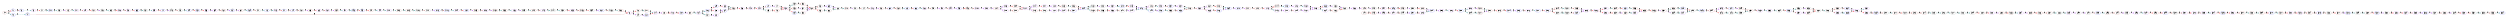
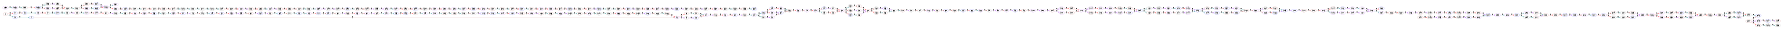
  strict digraph {
    rankdir=LR
    node [color=purple]
    edge [arrowhead=normal color=teal]
    S0 [color=brown]
    S1 [color=blue]
    S2 [color=blue]
    S3 [color=blue]
    S4 [color=blue]
    S5
    S6
    S7 [color=gray40]
    S8 [color=brown]
    S9 [color=gray40]
    S10 [color=blue]
    S11 [color=brown]
    S12 [color=blue]
    S13 [color=gray40]
    S14
    S15 [color=brown]
    S16 [color=brown]
    S17
    S18
    S19
    S20 [color=blue]
    S21 [color=brown]
    S22 [color=brown]
    S23 [color=gray40]
    S24
    S25 [color=gray40]
    S26 [color=blue]
    S27 [color=gray40]
    S28
    S29 [color=blue]
    S30
    S31
    S32
    S33
    S34 [color=blue]
    S35 [color=blue]
    S36 [color=brown]
    S37 [color=gray40]
    S38
    S39
    S40
    S41 [color=blue]
    S42
    S43 [color=gray40]
    S44 [color=blue]
    S45 [color=gray40]
    S46 [color=gray40]
    S47 [color=gray40]
    S48 [color=brown]
    S49 [color=blue]
    S50
    S51 [color=blue]
    S52 [color=gray40]
    S53 [color=brown]
    S54 [color=blue]
    S55
    S56 [color=brown]
    S57 [color=gray40]
    S58 [color=brown]
    S59
    S60 [color=brown]
    S61 [color=brown]
    S62 [color=gray40]
    S63 [color=brown]
    S64 [color=blue]
    S65 [color=blue]
    S66 [color=brown]
    S67 [color=brown]
    S68 [color=gray40]
    S69 [color=blue]
    S70 [color=brown]
    S71 [color=gray40]
    S72 [color=gray40]
    S73 [color=blue]
    S74 [color=gray40]
    S75
    S76
    S77 [color=blue]
    S78 [color=brown]
    S79 [color=blue]
    S80 [color=blue]
    S81 [color=gray40]
    S82 [color=brown]
    S83 [color=brown]
    S84 [color=blue]
    S85
    S86 [color=blue]
    S87
    S88
    S89 [color=brown]
    S90 [color=gray40]
    S91
    S92
    S93 [color=blue]
    S94
    S95 [color=blue]
    S96 [color=blue]
    S97 [color=brown]
    S98 [color=brown]
    S99
    S100
    S101
    S102
    S103 [color=brown]
    S104 [color=brown]
    S105 [color=brown]
    S106
    S107
    S108 [color=gray40]
    S109 [color=brown]
    S110 [color=brown]
    S111 [color=gray40]
    S112
    S113 [color=blue]
    S114
    S115 [color=brown]
    S116 [color=blue]
    S117
    S118 [color=gray40]
    S119
    S120
    S121
    S122 [color=blue]
    S123 [color=brown]
    S124
    S125 [color=brown]
    S126 [color=brown]
    S127 [color=blue]
    S128
    S129 [color=blue]
    S130 [color=brown]
    S131 [color=gray40]
    S132 [color=brown]
    S133 [color=brown]
    S134 [color=gray40]
    S135 [color=gray40]
    S136
    S137
    S138
    S139 [color=gray40]
    S140 [color=blue]
    S141 [color=gray40]
    S142 [color=brown]
    S143
    S144
    S145
    S146 [color=blue]
    S147 [color=gray40]
    S148 [color=brown]
    S149 [color=blue]
    S150 [color=gray40]
    S151
    S152 [color=blue]
    S153
    S154 [color=blue]
    S155 [color=brown]
    S156 [color=brown]
    S157
    S158 [color=blue]
    S159 [color=gray40]
    S160 [color=brown]
    S161 [color=blue]
    S162
    S163 [color=gray40]
    S164 [color=gray40]
    S165
    S166 [color=brown]
    S167 [color=brown]
    S168 [color=blue]
    S169 [color=blue]
    S170 [color=blue]
    S171 [color=brown]
    S172 [color=brown]
    S173
    S174 [color=brown]
    S175
    S176 [color=blue]
    S177
    S178
    S179
    S180
    S181
    S182
    S183 [color=blue]
    S184
-   S185 [color=gray40]
    S186 [color=brown]
    n188 [color=gray40 label=S887]
    S188
    S190 [color=brown]
    S192 [color=gray40]
    S191 [color=brown]
    S193 [color=brown]
    S194
    S195
    S196 [color=blue]
    S197
    S198 [color=brown]
    S199 [color=gray40]
    S200 [color=gray40]
    S201 [color=blue]
    S202 [color=brown]
    S203
    S204 [color=blue]
    S205
    S206
    S207 [color=blue]
    S208
    S209 [color=gray40]
    S210 [color=brown]
    S211 [color=brown]
    S212 [color=brown]
    S213 [color=brown]
    S214 [color=blue]
    S215 [color=blue]
    S216
    S217 [color=blue]
    S218 [color=blue]
    S219 [color=brown]
    S220 [color=gray40]
    S221 [color=gray40]
    S222 [color=gray40]
    S223 [color=brown]
    S224 [color=blue]
    S225
    S226
    S227
    S228
    S229 [color=brown]
    S230 [color=gray40]
    S231 [color=blue]
    S232 [color=brown]
    S233 [color=brown]
    S234
    S235 [color=brown]
    S236 [color=brown]
    S237 [color=brown]
    S238 [color=brown]
    S239 [color=gray40]
    S240 [color=blue]
    S241
    S242 [color=gray40]
    S243 [color=blue]
    S244 [color=brown]
    S245
    S246 [color=brown]
    S247 [color=blue]
    S248 [color=gray40]
    S249 [color=brown]
    S250 [color=gray40]
-   S251 [color=brown]
    S252
    S253
    S254 [color=gray40]
    S255 [color=blue]
    S256 [color=gray40]
    S257
    S258 [color=gray40]
    S259 [color=brown]
    S260 [color=gray40]
    S261 [color=gray40]
    S262 [color=brown]
    S263
    S264 [color=blue]
    S265 [color=blue]
    S266
    S267
    S268
    S269 [color=blue]
    S270 [color=gray40]
    S271 [color=brown]
    S272 [color=gray40]
    S273 [color=brown]
    S274 [color=brown]
    S275 [color=gray40]
    S276 [color=gray40]
    S277 [color=gray40]
    S278 [color=gray40]
    S279 [color=gray40]
    S280 [color=gray40]
    S281
    S282 [color=brown]
    S283 [color=brown]
    S284
    S285 [color=brown]
    S286 [color=brown]
    S287 [color=brown]
    S288 [color=gray40]
    S289
    S290 [color=gray40]
    S291 [color=gray40]
    S292 [color=blue]
    S293 [color=brown]
    S294 [color=brown]
    S295 [color=gray40]
    S296
    S297
    S298 [color=brown]
    S299 [color=blue]
    S300 [color=gray40]
    S301
    S302
    S303
    S304
    S305 [color=blue]
    S306
    S307 [color=brown]
    S308 [color=brown]
    S309 [color=brown]
    S310 [color=blue]
    S311 [color=brown]
    S312
    S313
    S314 [color=brown]
    S315 [color=blue]
    S316 [color=gray40]
    S317 [color=brown]
    S318 [color=blue]
    S319 [color=gray40]
    S320 [color=brown]
    S321 [color=blue]
    S322 [color=gray40]
    S323
    S324
    S325
    S326 [color=blue]
    S327 [color=gray40]
    S328 [color=brown]
    S329 [color=gray40]
    S330
    S331 [color=gray40]
    S332 [color=gray40]
    S333 [color=brown]
    S334 [color=blue]
    S0 -> S1 [arrowhead=dot color=red label=C]
    S0 -> S2 [arrowhead=diamond label=T]
    S1 -> S3 [color=brown label=A]
    S2 -> S4 [arrowhead=dot label=T]
    S3 -> S5 [arrowhead=diamond label=T]
    S4 -> S6 [arrowhead=diamond color=brown label=A]
    S5 -> S7 [arrowhead=dot color=red label=G]
    S6 -> S8 [color=red label=C]
    S6 -> S9 [arrowhead=dot color=purple label=A]
    S7 -> S10 [arrowhead=diamond label=A]
    S8 -> S11 [arrowhead=dot label=C]
    S9 -> S12 [color=purple label=C]
    S10 -> S13 [arrowhead=diamond label=A]
    S11 -> S14 [arrowhead=diamond label=G]
    S12 -> S14 [arrowhead=diamond color=red label=G]
    S13 -> S15 [color=purple label=C]
    S14 -> S16 [arrowhead=dot color=purple label=G]
    S15 -> S17 [arrowhead=diamond label=T]
    S16 -> S18 [arrowhead=dot color=red label=A]
    S17 -> S19 [arrowhead=dot color=brown label=C]
    S18 -> S20 [arrowhead=diamond color=red label=C]
    S19 -> S21 [color=red label=T]
    S20 -> S22 [color=purple label=C]
    S21 -> S23 [arrowhead=diamond color=purple label=C]
    S22 -> S24 [label=T]
    S23 -> S25 [arrowhead=diamond label=T]
    S24 -> S26 [arrowhead=diamond label=A]
    S24 -> S27 [arrowhead=dot label=G]
    S25 -> S28 [arrowhead=dot color=red label=A]
    S26 -> S29 [arrowhead=dot color=red label=C]
    S26 -> S30 [color=red label=A]
    S27 -> S31 [arrowhead=dot color=purple label=A]
    S28 -> S32 [arrowhead=dot color=brown label=C]
    S29 -> S33 [arrowhead=dot color=red label=C]
    S30 -> S34 [arrowhead=diamond color=purple label=C]
    S31 -> S34 [color=brown label=C]
    S32 -> S35 [color=red label=T]
    S33 -> S36 [arrowhead=diamond label=A]
    S34 -> S36 [arrowhead=dot color=brown label=A]
    S35 -> S37 [arrowhead=diamond label=A]
    S36 -> S38 [arrowhead=dot color=red label=G]
    S37 -> S39 [arrowhead=dot label=C]
    S38 -> S40 [color=brown label=A]
    S39 -> S41 [arrowhead=dot color=red label=C]
    S40 -> S42 [arrowhead=dot color=red label=A]
    S41 -> S43 [color=purple label=G]
    S42 -> S44 [arrowhead=dot color=brown label=G]
    S42 -> S45 [label=A]
    S43 -> S46 [color=brown label=T]
    S44 -> S47 [arrowhead=dot color=purple label=G]
    S45 -> S48 [arrowhead=dot color=red label=G]
    S46 -> S49 [label=G]
    S47 -> S50 [arrowhead=diamond color=red label=G]
    S48 -> S50 [arrowhead=dot color=red label=G]
    S49 -> S51 [color=red label=T]
    S50 -> S52 [arrowhead=diamond label=G]
    S50 -> S53 [color=brown label=T]
    S50 -> S54 [color=red label=A]
    S51 -> S55 [arrowhead=diamond color=red label=T]
    S52 -> S56 [arrowhead=dot color=brown label=T]
    S53 -> S57 [arrowhead=dot color=purple label=T]
    S54 -> S58 [label=T]
    S55 -> S59 [arrowhead=diamond color=purple label=G]
    S56 -> S60 [arrowhead=dot color=red label=C]
    S57 -> S60 [arrowhead=diamond color=purple label=C]
    S58 -> S60 [color=purple label=C]
    S59 -> S61 [arrowhead=dot color=brown label=C]
    S60 -> S62 [arrowhead=diamond color=brown label=A]
    S60 -> S63 [arrowhead=dot color=red label=T]
    S61 -> S64 [arrowhead=diamond color=purple label=T]
    S62 -> S65 [arrowhead=diamond color=purple label=G]
    S63 -> S66 [label=G]
    S64 -> S67 [arrowhead=dot color=purple label=G]
    S65 -> S68 [color=purple label=G]
    S66 -> S68 [label=G]
    S67 -> S69 [label=T]
    S68 -> S70 [arrowhead=diamond label=G]
    S69 -> S71 [color=brown label=T]
    S70 -> S72 [color=purple label=T]
    S71 -> S73 [label=C]
    S72 -> S74 [color=brown label=A]
    S73 -> S75 [arrowhead=diamond label=G]
    S74 -> S76 [color=brown label=G]
    S75 -> S77 [color=red label=T]
    S76 -> S78 [arrowhead=diamond color=purple label=A]
    S77 -> S79 [arrowhead=dot color=brown label=A]
    S78 -> S80 [arrowhead=dot color=brown label=G]
    S79 -> S81 [color=brown label=A]
    S80 -> S82 [arrowhead=diamond color=brown label=T]
    S81 -> S83 [arrowhead=dot color=purple label=C]
    S82 -> S84 [label=A]
    S83 -> S85 [color=red label=C]
    S84 -> S86 [color=red label=G]
    S85 -> S87 [arrowhead=diamond color=brown label=G]
    S86 -> S88 [arrowhead=diamond label=T]
    S87 -> S89 [arrowhead=dot color=purple label=G]
    S88 -> S90 [arrowhead=diamond color=brown label=C]
    S89 -> S91 [label=T]
    S90 -> S92 [arrowhead=dot color=purple label=G]
    S91 -> S93 [arrowhead=dot label=G]
    S92 -> S94 [color=brown label=T]
    S93 -> S95 [color=red label=A]
    S94 -> S96 [color=purple label=T]
    S95 -> S97 [arrowhead=diamond color=red label=G]
    S96 -> S98 [arrowhead=diamond color=red label=A]
    S97 -> S99 [arrowhead=diamond label=C]
    S98 -> S100 [color=brown label=G]
    S99 -> S101 [arrowhead=dot label=C]
    S100 -> S102 [arrowhead=dot color=purple label=T]
    S101 -> S103 [arrowhead=dot label=G]
    S102 -> S104 [color=purple label=A]
    S103 -> S105 [arrowhead=diamond label=C]
    S104 -> S106 [color=purple label=C]
    S104 -> S107 [color=purple label=T]
    S105 -> S108 [arrowhead=diamond label=G]
    S106 -> S109 [arrowhead=diamond color=red label=G]
    S107 -> S110 [arrowhead=dot color=brown label=G]
    S108 -> S111 [color=brown label=C]
    S109 -> S112 [arrowhead=dot color=red label=T]
    S110 -> S112 [arrowhead=diamond color=brown label=T]
    S111 -> S113 [arrowhead=dot color=purple label=C]
    S112 -> S114 [arrowhead=diamond color=purple label=G]
    S112 -> S115 [arrowhead=dot color=purple label=A]
    S113 -> S116 [arrowhead=diamond color=brown label=A]
    S114 -> S117 [arrowhead=dot color=red label=G]
    S115 -> S118 [arrowhead=diamond color=red label=G]
    S116 -> S119 [arrowhead=diamond label=T]
    S117 -> S120 [arrowhead=dot color=purple label=A]
    S118 -> S121 [color=purple label=C]
    S119 -> S122 [arrowhead=diamond color=red label=C]
    S120 -> S123 [color=brown label=C]
    S121 -> S124 [color=purple label=A]
    S122 -> S125 [arrowhead=dot color=purple label=T]
    S123 -> S126 [arrowhead=dot label=G]
    S124 -> S127 [arrowhead=dot color=brown label=G]
    S125 -> S128 [arrowhead=dot color=brown label=A]
    S126 -> S129 [arrowhead=dot color=red label=G]
    S127 -> S129 [color=purple label=G]
    S128 -> S130 [arrowhead=dot color=purple label=C]
    S129 -> S131 [arrowhead=dot label=C]
    S129 -> S132 [arrowhead=diamond label=T]
    S130 -> S133 [arrowhead=diamond label=A]
    S131 -> S134 [color=purple label=G]
    S132 -> S135 [arrowhead=diamond color=red label=A]
    S133 -> S136 [arrowhead=dot label=T]
    S134 -> S137 [arrowhead=diamond color=purple label=G]
    S135 -> S138 [arrowhead=diamond color=red label=A]
    S136 -> S139 [arrowhead=diamond color=purple label=C]
    S137 -> S140 [arrowhead=diamond label=A]
    S138 -> S141 [color=brown label=G]
    S139 -> S142 [arrowhead=dot label=C]
    S140 -> S143 [arrowhead=dot color=red label=A]
    S141 -> S144 [arrowhead=diamond color=purple label=A]
    S142 -> S145 [arrowhead=diamond color=brown label=G]
    S143 -> S146 [arrowhead=dot color=purple label=A]
    S144 -> S146 [arrowhead=diamond label=A]
    S145 -> S147 [arrowhead=diamond label=G]
    S146 -> S148 [arrowhead=diamond color=purple label=G]
    S146 -> S149 [arrowhead=diamond label=C]
    S147 -> S150 [arrowhead=diamond label=T]
    S148 -> S151 [label=A]
    S149 -> S152 [arrowhead=dot color=purple label=C]
    S150 -> S153 [arrowhead=dot color=red label=G]
    S151 -> S154 [arrowhead=diamond color=brown label=G]
    S152 -> S155 [arrowhead=diamond label=T]
    S153 -> S156 [arrowhead=diamond color=brown label=G]
    S154 -> S157 [arrowhead=dot color=purple label=G]
    S155 -> S158 [arrowhead=diamond color=brown label=G]
    S156 -> S159 [color=red label=C]
    S157 -> S160 [arrowhead=dot label=T]
    S158 -> S160 [color=brown label=T]
    S159 -> S161 [arrowhead=diamond color=purple label=G]
    S160 -> S162 [arrowhead=diamond color=brown label=C]
    S161 -> S163 [color=brown label=C]
    S162 -> S164 [arrowhead=diamond color=purple label=G]
    S162 -> S165 [color=brown label=T]
    S163 -> S166 [label=T]
    S164 -> S167 [color=red label=C]
    S165 -> S168 [color=red label=C]
    S166 -> S6 [arrowhead=diamond color=red label=A]
    S167 -> S169 [arrowhead=diamond label=G]
    S168 -> S169 [arrowhead=dot color=purple label=G]
    S169 -> S170 [color=purple label=C]
    S170 -> S171 [color=purple label=T]
    S171 -> S172 [color=brown label=T]
    S172 -> S173 [color=red label=G]
    S173 -> S174 [arrowhead=diamond color=red label=G]
    S173 -> S175 [arrowhead=diamond label=C]
    S174 -> S176 [arrowhead=diamond label=A]
    S175 -> S177 [arrowhead=diamond color=purple label=G]
    S176 -> S178 [color=purple label=C]
    S177 -> S179 [color=brown label=G]
    S178 -> S180 [arrowhead=diamond label=T]
    S179 -> S181 [color=purple label=T]
    S180 -> S182 [arrowhead=diamond color=purple label=G]
    S181 -> S182 [arrowhead=dot color=purple label=G]
    S182 -> S183 [arrowhead=diamond color=red label=C]
    S182 -> S184 [arrowhead=dot label=T]
-   S183 -> S185 [arrowhead=dot color=purple label=G]
    S184 -> S186 [color=brown label=G]
-   S185 -> n188 [arrowhead=diamond color=purple label=G]
    S186 -> n188 [arrowhead=diamond color=red label=G]
    n188 -> S188 [arrowhead=dot color=purple label=G]
    S188 -> S190 [color=purple label=A]
    S190 -> S192 [arrowhead=dot color=purple label=C]
    S192 -> S194 [arrowhead=dot color=brown label=G]
    S191 -> S193 [color=red label=A]
    S193 -> S195 [arrowhead=dot color=purple label=G]
    S194 -> S196 [arrowhead=dot color=red label=A]
    S195 -> S197 [color=brown label=G]
    S196 -> S198 [arrowhead=dot color=red label=A]
    S197 -> S199 [arrowhead=diamond color=brown label=A]
    S198 -> S200 [arrowhead=dot color=purple label=G]
    S199 -> S201 [arrowhead=diamond color=purple label=A]
    S200 -> S202 [arrowhead=dot color=red label=A]
    S201 -> S203 [arrowhead=dot color=brown label=A]
    S202 -> S204 [color=purple label=C]
    S203 -> S204 [label=C]
    S204 -> S205 [arrowhead=dot color=purple label=C]
    S205 -> S206 [label=T]
    S206 -> S207 [arrowhead=dot color=red label=T]
    S207 -> S208 [label=C]
    S207 -> S209 [label=T]
    S208 -> S210 [arrowhead=dot color=purple label=C]
    S209 -> S211 [label=C]
    S210 -> S212 [arrowhead=dot label=C]
    S211 -> S212 [arrowhead=diamond color=purple label=C]
    S212 -> S213 [arrowhead=dot color=red label=G]
    S213 -> S214 [arrowhead=diamond color=red label=T]
    S214 -> S215 [arrowhead=diamond color=purple label=A]
    S215 -> S216 [arrowhead=diamond color=brown label=G]
    S216 -> S217 [label=T]
    S217 -> S218 [color=red label=C]
    S218 -> S219 [arrowhead=dot color=brown label=G]
    S218 -> S220 [color=red label=C]
    S219 -> S221 [arrowhead=dot label=G]
    S220 -> S222 [label=A]
    S221 -> S223 [arrowhead=diamond color=brown label=C]
    S222 -> S224 [arrowhead=dot color=brown label=C]
    S223 -> S225 [color=purple label=G]
    S224 -> S225 [color=purple label=G]
    S225 -> S226 [color=red label=A]
    S226 -> S227 [color=red label=C]
    S226 -> S228 [arrowhead=dot color=red label=A]
    S227 -> S229 [arrowhead=diamond label=C]
    S228 -> S230 [arrowhead=dot color=red label=G]
    S229 -> S231 [arrowhead=dot color=red label=G]
    S230 -> S232 [color=purple label=A]
    S231 -> S233 [label=C]
    S232 -> S234 [arrowhead=diamond label=C]
    S233 -> S235 [arrowhead=diamond color=red label=T]
    S234 -> S235 [color=purple label=T]
    S235 -> S236 [arrowhead=dot color=red label=T]
    S236 -> S237 [arrowhead=diamond color=purple label=C]
    S237 -> S238 [arrowhead=dot label=A]
    S237 -> S239 [color=purple label=G]
    S238 -> S240 [label=A]
    S239 -> S241 [label=A]
    S240 -> S242 [arrowhead=dot color=red label=A]
    S241 -> S242 [arrowhead=dot label=A]
    S242 -> S243 [label=T]
-   S243 -> S244 [color=brown label=A]
+   S244 -> S243 [color=brown label=A]
    S244 -> S245 [arrowhead=dot color=purple label=G]
    S244 -> S246 [color=red label=C]
    S245 -> S247 [arrowhead=dot color=brown label=C]
    S246 -> S248 [label=G]
    S247 -> S249 [arrowhead=diamond color=purple label=C]
    S248 -> S250 [arrowhead=diamond label=C]
-   S249 -> S251 [color=brown label=C]
-   S250 -> S251 [label=C]
-   S251 -> S252 [arrowhead=diamond color=brown label=T]
    S252 -> S253 [arrowhead=diamond label=T]
    S253 -> S254 [arrowhead=dot label=C]
    S254 -> S255 [color=red label=C]
    S255 -> S256 [arrowhead=diamond label=T]
    S255 -> S257 [arrowhead=dot color=brown label=G]
    S256 -> S258 [arrowhead=diamond color=purple label=G]
    S257 -> S259 [arrowhead=diamond color=purple label=G]
    S258 -> S260 [color=red label=G]
    S259 -> S260 [color=red label=G]
    S260 -> S261 [arrowhead=dot label=C]
    S261 -> S262 [color=brown label=G]
    S261 -> S263 [arrowhead=diamond color=brown label=T]
    S262 -> S264 [color=brown label=G]
    S263 -> S265 [arrowhead=diamond label=G]
    S264 -> S266 [color=purple label=T]
    S265 -> S266 [arrowhead=diamond color=red label=T]
    S266 -> S267 [label=T]
    S266 -> S268 [arrowhead=diamond color=red label=C]
    S268 -> S269 [arrowhead=diamond color=brown label=A]
    S269 -> S270 [color=brown label=A]
    S270 -> S271 [label=C]
    S271 -> S272 [color=red label=G]
    S272 -> S273 [arrowhead=dot color=brown label=A]
    S273 -> S274 [arrowhead=diamond color=brown label=C]
    S274 -> S275 [arrowhead=dot label=A]
    S275 -> S276 [arrowhead=dot label=C]
    S276 -> S277 [label=T]
    S277 -> S278 [label=G]
    S278 -> S279 [arrowhead=dot label=G]
    S279 -> S280 [color=red label=T]
    S280 -> S281 [arrowhead=diamond color=red label=A]
    S281 -> S282 [color=purple label=G]
    S282 -> S283 [arrowhead=diamond color=red label=A]
    S283 -> S284 [arrowhead=diamond label=A]
    S284 -> S285 [color=purple label=C]
    S285 -> S286 [arrowhead=dot color=red label=C]
    S286 -> S287 [arrowhead=dot color=brown label=C]
    S287 -> S288 [arrowhead=diamond label=A]
    S288 -> S289 [label=G]
    S289 -> S290 [arrowhead=diamond color=purple label=T]
    S290 -> S291 [arrowhead=diamond color=purple label=G]
    S291 -> S292 [color=brown label=T]
    S292 -> S293 [label=C]
    S293 -> S294 [arrowhead=dot color=brown label=G]
    S294 -> S295 [arrowhead=dot color=purple label=G]
    S295 -> S296 [arrowhead=dot color=purple label=T]
    S296 -> S297 [arrowhead=diamond label=T]
    S297 -> S298 [arrowhead=diamond color=red label=T]
    S298 -> S299 [arrowhead=diamond color=red label=G]
    S299 -> S300 [arrowhead=diamond color=brown label=C]
    S300 -> S301 [arrowhead=dot color=brown label=A]
    S301 -> S302 [arrowhead=diamond color=red label=A]
    S302 -> S303 [color=brown label=A]
    S303 -> S304 [arrowhead=diamond label=C]
    S304 -> S305 [arrowhead=diamond color=red label=T]
    S305 -> S306 [arrowhead=dot color=red label=C]
    S306 -> S307 [arrowhead=dot color=brown label=C]
    S307 -> S308 [arrowhead=dot label=T]
    S308 -> S309 [arrowhead=diamond label=G]
    S309 -> S310 [arrowhead=diamond color=red label=G]
    S310 -> S311 [arrowhead=diamond label=T]
    S311 -> S312 [arrowhead=diamond color=red label=A]
    S312 -> S313 [arrowhead=dot color=red label=A]
    S313 -> S314 [arrowhead=dot color=brown label=A]
    S314 -> S315 [arrowhead=dot color=brown label=A]
    S315 -> S316 [color=brown label=A]
    S316 -> S317 [arrowhead=diamond color=red label=T]
    S317 -> S318 [arrowhead=dot color=purple label=A]
    S318 -> S319 [label=G]
    S319 -> S320 [arrowhead=diamond label=G]
    S320 -> S321 [color=red label=T]
    S321 -> S322 [color=purple label=A]
    S322 -> S323 [arrowhead=dot color=red label=A]
    S323 -> S324 [color=red label=C]
    S324 -> S325 [color=brown label=G]
    S325 -> S326 [arrowhead=dot color=purple label=G]
    S326 -> S327 [arrowhead=diamond color=purple label=T]
    S327 -> S328 [color=brown label=A]
    S328 -> S329 [arrowhead=diamond color=purple label=G]
    S329 -> S330 [arrowhead=dot color=red label=C]
    S330 -> S331 [color=red label=C]
    S331 -> S332 [arrowhead=dot label=G]
    S332 -> S333 [color=brown label=T]
    S333 -> S334 [arrowhead=dot label=T]
  }
